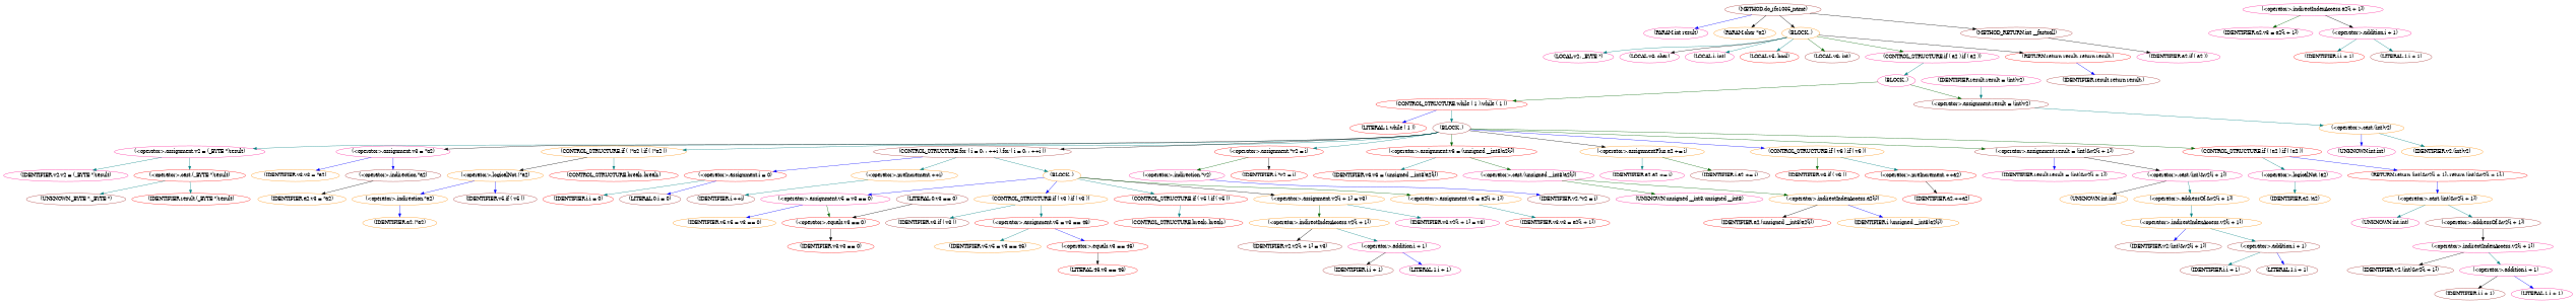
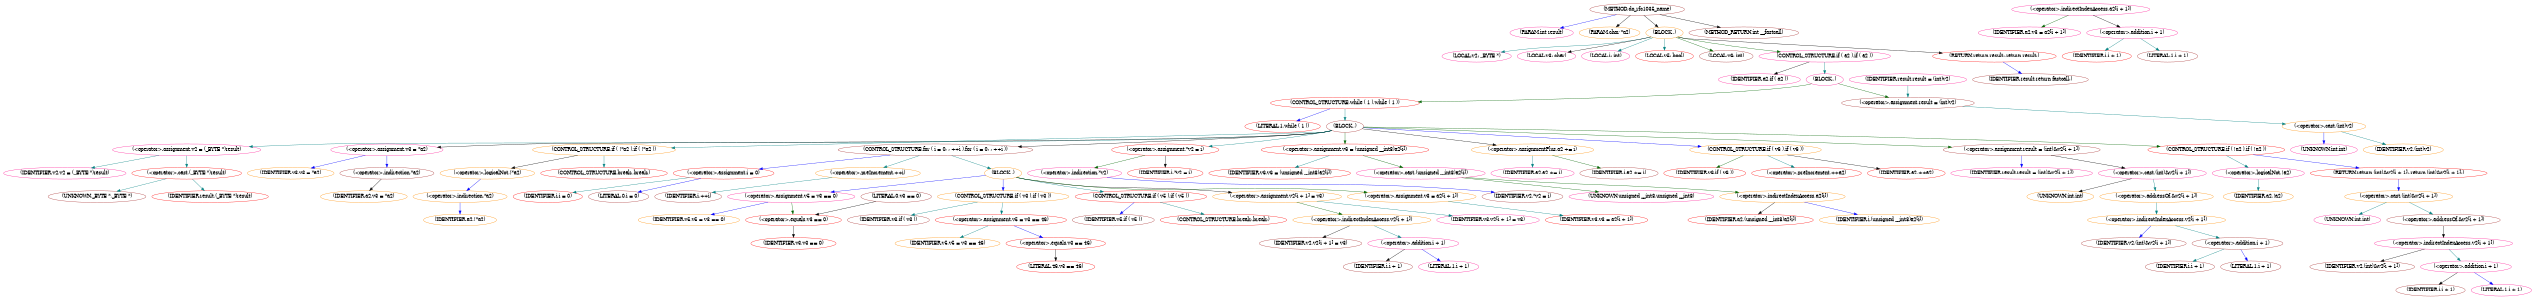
  digraph {
    node [color=deeppink]
    edge [color=teal]
    n1 [color=brown label="(METHOD,do_rfc1035_name)"]
    n2 [label="(PARAM,int result)"]
    n3 [color=darkorange label="(PARAM,char *a2)"]
    n4 [color=darkorange label="(BLOCK,,)"]
    n5 [color=brown label="(METHOD_RETURN,int __fastcall)"]
    n6 [label="(LOCAL,v2: _BYTE *)"]
    n7 [label="(LOCAL,v3: char)"]
    n8 [label="(LOCAL,i: int)"]
    n9 [color=red label="(LOCAL,v5: bool)"]
    n10 [color=brown label="(LOCAL,v6: int)"]
    n11 [label="(CONTROL_STRUCTURE,if ( a2 ),if ( a2 ))"]
    n12 [color=red label="(RETURN,return result;,return result;)"]
    n13 [label="(IDENTIFIER,a2,if ( a2 ))"]
    n14 [label="(BLOCK,,)"]
-   n15 [color=brown label="(IDENTIFIER,result,return result;)"]
+   n15 [color=brown label="(IDENTIFIER,result,return fastcall;)"]
    n16 [color=red label="(CONTROL_STRUCTURE,while ( 1 ),while ( 1 ))"]
    n17 [color=brown label="(<operator>.assignment,result = (int)v2)"]
    n18 [color=red label="(LITERAL,1,while ( 1 ))"]
    n19 [color=brown label="(BLOCK,,)"]
    n20 [color=darkorange label="(<operator>.cast,(int)v2)"]
    n21 [label="(<operator>.assignment,v2 = (_BYTE *)result)"]
    n22 [label="(<operator>.assignment,v3 = *a2)"]
    n23 [color=darkorange label="(CONTROL_STRUCTURE,if ( !*a2 ),if ( !*a2 ))"]
    n24 [color=brown label="(CONTROL_STRUCTURE,for ( i = 0; ; ++i ),for ( i = 0; ; ++i ))"]
    n25 [color=red label="(<operator>.assignment,*v2 = i)"]
    n26 [color=red label="(<operator>.assignment,v6 = (unsigned __int8)a2[i])"]
    n27 [color=darkorange label="(<operator>.assignmentPlus,a2 += i)"]
    n28 [color=darkorange label="(CONTROL_STRUCTURE,if ( v6 ),if ( v6 ))"]
    n29 [color=brown label="(<operator>.assignment,result = (int)&v2[i + 1])"]
    n30 [color=red label="(CONTROL_STRUCTURE,if ( !a2 ),if ( !a2 ))"]
    n31 [label="(IDENTIFIER,v2,v2 = (_BYTE *)result)"]
    n32 [color=red label="(<operator>.cast,(_BYTE *)result)"]
    n33 [color=darkorange label="(IDENTIFIER,v3,v3 = *a2)"]
    n34 [color=brown label="(<operator>.indirection,*a2)"]
    n35 [color=darkorange label="(<operator>.logicalNot,!*a2)"]
    n36 [color=red label="(CONTROL_STRUCTURE,break;,break;)"]
    n37 [color=red label="(<operator>.assignment,i = 0)"]
    n38 [color=darkorange label="(<operator>.preIncrement,++i)"]
    n39 [color=darkorange label="(BLOCK,,)"]
    n40 [label="(<operator>.indirection,*v2)"]
    n41 [color=red label="(IDENTIFIER,i,*v2 = i)"]
    n42 [color=red label="(IDENTIFIER,v6,v6 = (unsigned __int8)a2[i])"]
    n43 [label="(<operator>.cast,(unsigned __int8)a2[i])"]
    n44 [label="(IDENTIFIER,a2,a2 += i)"]
    n45 [color=brown label="(IDENTIFIER,i,a2 += i)"]
    n46 [color=red label="(IDENTIFIER,v6,if ( v6 ))"]
    n47 [color=red label="(<operator>.preIncrement,++a2)"]
    n48 [label="(IDENTIFIER,result,result = (int)&v2[i + 1])"]
    n49 [label="(<operator>.cast,(int)&v2[i + 1])"]
    n50 [label="(<operator>.logicalNot,!a2)"]
    n51 [color=red label="(RETURN,return (int)&v2[i + 1];,return (int)&v2[i + 1];)"]
    n52 [color=brown label="(UNKNOWN,_BYTE *,_BYTE *)"]
    n53 [color=red label="(IDENTIFIER,result,(_BYTE *)result)"]
    n54 [color=darkorange label="(IDENTIFIER,a2,v3 = *a2)"]
    n55 [color=darkorange label="(<operator>.indirection,*a2)"]
    n56 [color=darkorange label="(IDENTIFIER,a2,!*a2)"]
    n57 [color=red label="(IDENTIFIER,i,i = 0)"]
    n58 [color=brown label="(LITERAL,0,i = 0)"]
    n59 [color=brown label="(IDENTIFIER,i,++i)"]
    n60 [label="(<operator>.assignment,v5 = v3 == 0)"]
    n61 [color=darkorange label="(CONTROL_STRUCTURE,if ( v3 ),if ( v3 ))"]
    n62 [color=red label="(CONTROL_STRUCTURE,if ( v5 ),if ( v5 ))"]
    n63 [color=darkorange label="(<operator>.assignment,v2[i + 1] = v3)"]
    n64 [color=darkorange label="(<operator>.assignment,v3 = a2[i + 1])"]
    n65 [color=darkorange label="(IDENTIFIER,v5,v5 = v3 == 0)"]
    n66 [color=red label="(<operator>.equals,v3 == 0)"]
    n67 [color=brown label="(IDENTIFIER,v3,if ( v3 ))"]
    n68 [color=red label="(<operator>.assignment,v5 = v3 == 46)"]
    n69 [color=brown label="(IDENTIFIER,v5,if ( v5 ))"]
    n70 [color=red label="(CONTROL_STRUCTURE,break;,break;)"]
    n71 [color=darkorange label="(<operator>.indirectIndexAccess,v2[i + 1])"]
    n72 [label="(IDENTIFIER,v3,v2[i + 1] = v3)"]
    n73 [color=red label="(IDENTIFIER,v3,v3 = a2[i + 1])"]
    n74 [color=red label="(IDENTIFIER,v3,v3 == 0)"]
    n75 [color=brown label="(LITERAL,0,v3 == 0)"]
    n76 [color=darkorange label="(IDENTIFIER,v5,v5 = v3 == 46)"]
    n77 [color=red label="(<operator>.equals,v3 == 46)"]
    n78 [color=red label="(LITERAL,46,v3 == 46)"]
    n79 [color=brown label="(IDENTIFIER,v2,v2[i + 1] = v3)"]
    n80 [label="(<operator>.addition,i + 1)"]
    n81 [color=brown label="(IDENTIFIER,i,i + 1)"]
    n82 [label="(LITERAL,1,i + 1)"]
    n83 [label="(<operator>.indirectIndexAccess,a2[i + 1])"]
    n84 [label="(IDENTIFIER,a2,v3 = a2[i + 1])"]
    n85 [label="(<operator>.addition,i + 1)"]
    n86 [color=red label="(IDENTIFIER,i,i + 1)"]
    n87 [color=brown label="(LITERAL,1,i + 1)"]
    n88 [color=brown label="(IDENTIFIER,v2,*v2 = i)"]
    n89 [label="(UNKNOWN,unsigned __int8,unsigned __int8)"]
    n90 [color=darkorange label="(<operator>.indirectIndexAccess,a2[i])"]
    n91 [color=red label="(IDENTIFIER,a2,(unsigned __int8)a2[i])"]
    n92 [color=darkorange label="(IDENTIFIER,i,(unsigned __int8)a2[i])"]
    n93 [color=red label="(IDENTIFIER,a2,++a2)"]
    n94 [color=darkorange label="(UNKNOWN,int,int)"]
    n95 [color=darkorange label="(<operator>.addressOf,&v2[i + 1])"]
    n96 [color=darkorange label="(<operator>.indirectIndexAccess,v2[i + 1])"]
    n97 [color=brown label="(IDENTIFIER,v2,(int)&v2[i + 1])"]
    n98 [color=brown label="(<operator>.addition,i + 1)"]
    n99 [color=brown label="(IDENTIFIER,i,i + 1)"]
    n100 [color=brown label="(LITERAL,1,i + 1)"]
    n101 [color=darkorange label="(IDENTIFIER,a2,!a2)"]
    n102 [color=darkorange label="(<operator>.cast,(int)&v2[i + 1])"]
    n103 [label="(UNKNOWN,int,int)"]
    n104 [color=brown label="(<operator>.addressOf,&v2[i + 1])"]
    n105 [label="(<operator>.indirectIndexAccess,v2[i + 1])"]
    n106 [color=brown label="(IDENTIFIER,v2,(int)&v2[i + 1])"]
    n107 [label="(<operator>.addition,i + 1)"]
    n108 [color=brown label="(IDENTIFIER,i,i + 1)"]
    n109 [label="(LITERAL,1,i + 1)"]
    n110 [label="(IDENTIFIER,result,result = (int)v2)"]
    n111 [label="(UNKNOWN,int,int)"]
    n112 [color=darkorange label="(IDENTIFIER,v2,(int)v2)"]
    n1 -> n2 [color=blue]
    n1 -> n3 [color=black]
    n1 -> n4 [color=black]
    n1 -> n5 [color=black]
    n4 -> n6
    n4 -> n7 [color=black]
    n4 -> n8
    n4 -> n9
    n4 -> n10 [color=darkgreen]
    n4 -> n11 [color=darkgreen]
    n4 -> n12 [color=black]
-   n5 -> n13 [color=black]
+   n11 -> n13 [color=black]
    n11 -> n14
    n12 -> n15 [color=blue]
    n14 -> n16 [color=darkgreen]
    n14 -> n17 [color=darkgreen]
    n16 -> n18 [color=blue]
    n16 -> n19
    n17 -> n20
    n19 -> n21
    n19 -> n22 [color=black]
    n19 -> n23
    n19 -> n24 [color=black]
    n19 -> n25
    n19 -> n26 [color=darkgreen]
    n19 -> n27 [color=black]
    n19 -> n28 [color=blue]
    n19 -> n29 [color=darkgreen]
    n19 -> n30 [color=darkgreen]
    n20 -> n111 [color=blue]
    n20 -> n112
    n21 -> n31
    n21 -> n32
    n22 -> n33 [color=blue]
    n22 -> n34 [color=blue]
    n23 -> n35 [color=black]
    n23 -> n36
    n24 -> n37 [color=blue]
    n24 -> n38
    n24 -> n39
    n25 -> n40 [color=darkgreen]
    n25 -> n41 [color=black]
    n26 -> n42
    n26 -> n43 [color=darkgreen]
    n27 -> n44
    n27 -> n45 [color=darkgreen]
    n28 -> n46 [color=darkgreen]
    n28 -> n47
    n29 -> n48 [color=blue]
    n29 -> n49 [color=black]
    n30 -> n50
    n30 -> n51 [color=blue]
    n32 -> n52
    n32 -> n53
    n34 -> n54 [color=black]
    n35 -> n55 [color=blue]
    n37 -> n57
    n37 -> n58 [color=blue]
    n38 -> n59
    n39 -> n60 [color=blue]
    n39 -> n61 [color=blue]
    n39 -> n62
    n39 -> n63 [color=black]
    n39 -> n64 [color=darkgreen]
    n40 -> n88 [color=blue]
    n43 -> n89 [color=darkgreen]
    n43 -> n90 [color=darkgreen]
-   n47 -> n93 [color=black]
+   n28 -> n93 [color=black]
    n49 -> n94 [color=black]
    n49 -> n95
    n50 -> n101
    n51 -> n102 [color=blue]
    n55 -> n56 [color=blue]
    n60 -> n65 [color=blue]
    n60 -> n66 [color=darkgreen]
    n61 -> n67
    n61 -> n68
-   n35 -> n69 [color=blue]
+   n62 -> n69 [color=blue]
    n62 -> n70
    n63 -> n71 [color=darkgreen]
    n63 -> n72
    n64 -> n73
    n66 -> n74 [color=black]
    n68 -> n76
    n68 -> n77 [color=blue]
    n71 -> n79 [color=black]
    n71 -> n80
    n75 -> n66 [color=black]
    n77 -> n78 [color=black]
    n80 -> n81 [color=black]
    n80 -> n82 [color=blue]
    n83 -> n84 [color=darkgreen]
    n83 -> n85 [color=black]
    n85 -> n86
    n85 -> n87
    n90 -> n91 [color=black]
    n90 -> n92 [color=blue]
    n95 -> n96
    n96 -> n97 [color=blue]
    n96 -> n98
    n98 -> n99
    n98 -> n100 [color=blue]
    n102 -> n103
    n102 -> n104
    n104 -> n105 [color=black]
    n105 -> n106 [color=black]
    n105 -> n107
    n107 -> n108 [color=black]
    n107 -> n109 [color=blue]
    n110 -> n17
  }
